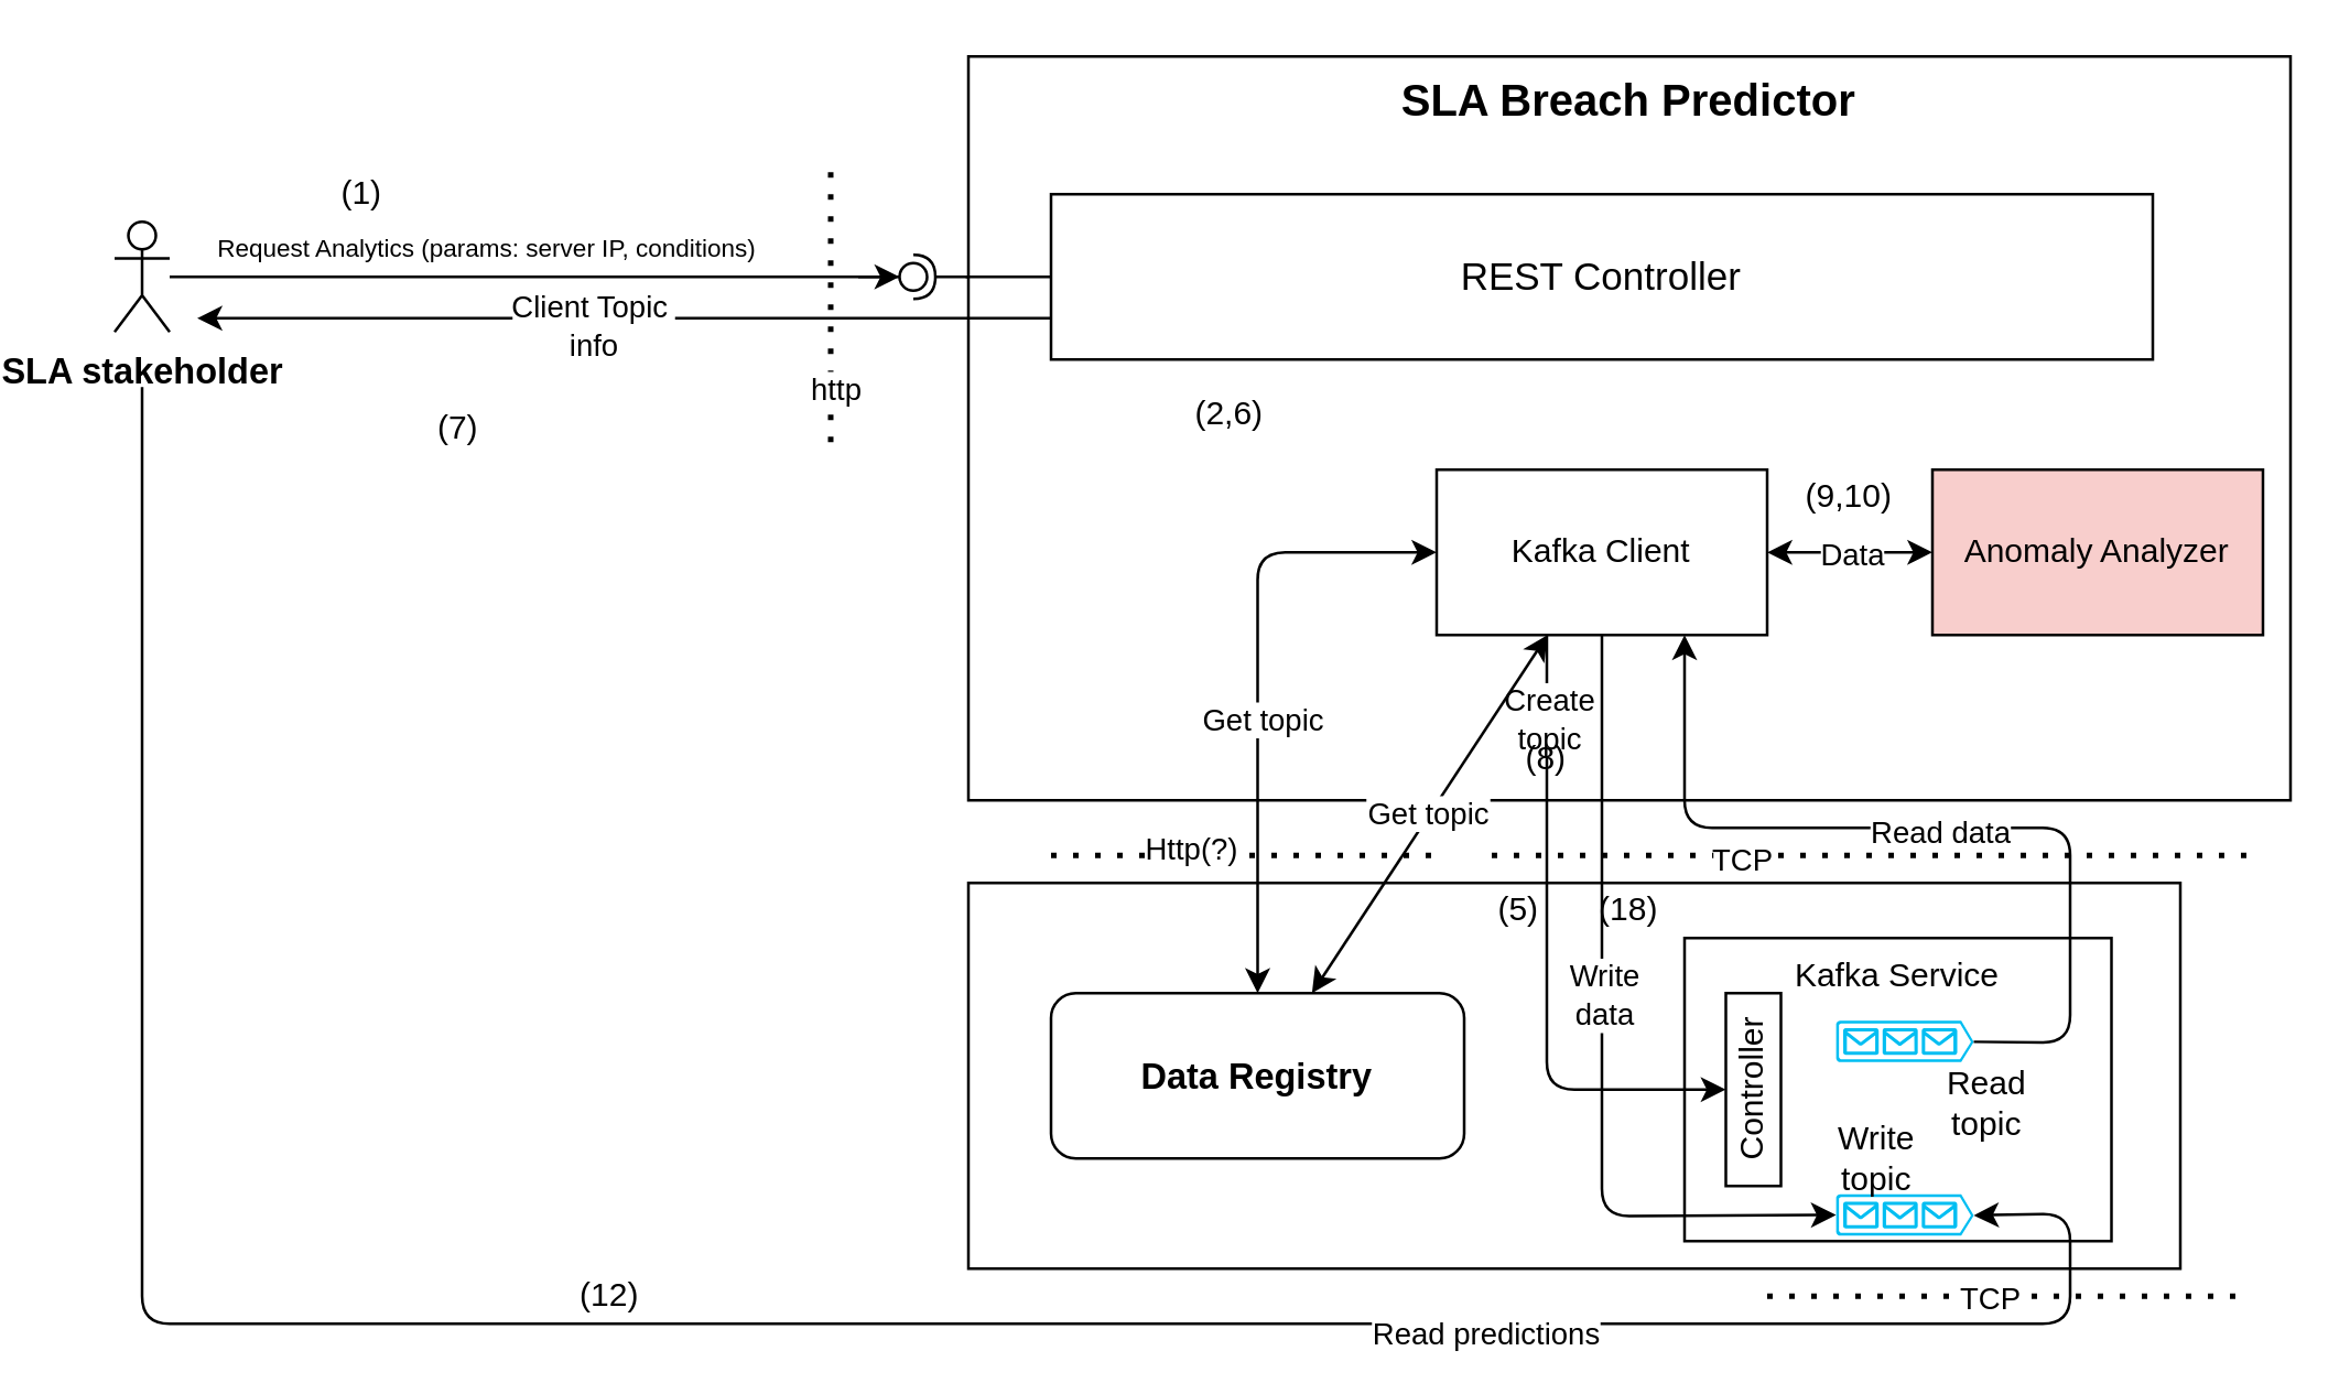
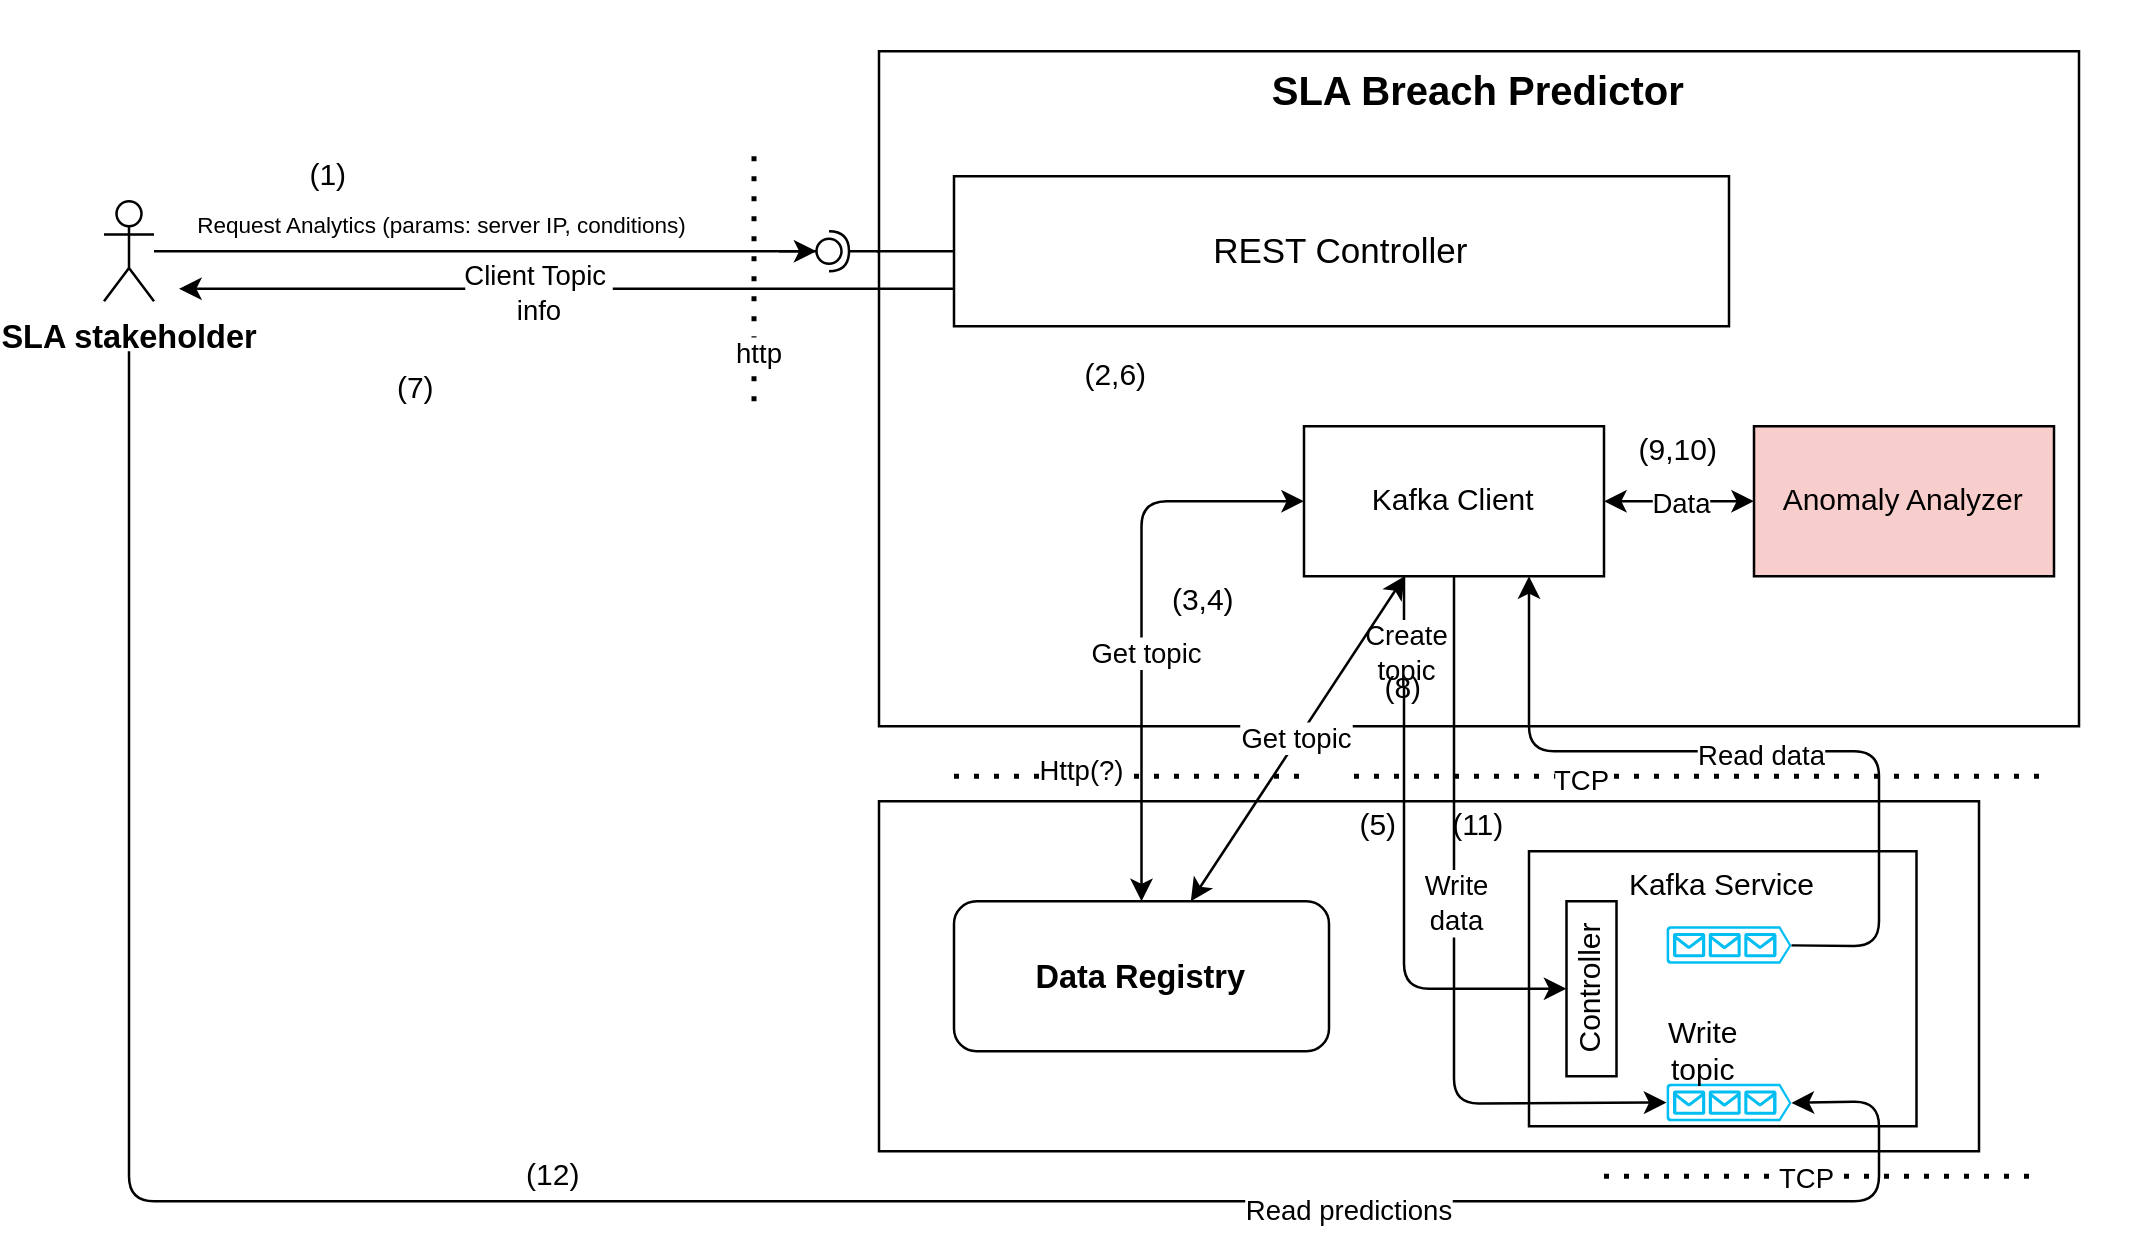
  <mxCell id="0" />
  <mxCell id="1" parent="0" />
  <mxCell id="2" value="" style="rounded=0;whiteSpace=wrap;html=1;verticalAlign=bottom;labelPosition=left;verticalLabelPosition=bottom;align=right;" parent="1" vertex="1"><mxGeometry x="330" y="320" width="440" height="140" as="geometry" /></mxCell>
  <mxCell id="3" value="Kafka Service" style="rounded=0;whiteSpace=wrap;html=1;verticalAlign=top;" parent="1" vertex="1"><mxGeometry x="590" y="340" width="155" height="110" as="geometry" /></mxCell>
  <mxCell id="4" value="SLA Breach Predictor" style="rounded=0;whiteSpace=wrap;html=1;horizontal=1;verticalAlign=top;align=center;fontStyle=1;fontSize=16;" parent="1" vertex="1"><mxGeometry x="330" y="20" width="480" height="270" as="geometry" /></mxCell>
  <mxCell id="5" value="SLA stakeholder" style="shape=umlActor;verticalLabelPosition=bottom;verticalAlign=top;html=1;outlineConnect=0;fontSize=13;fontStyle=1" parent="1" vertex="1"><mxGeometry x="20" y="80" width="20" height="40" as="geometry" /></mxCell>
  <mxCell id="6" value="" style="endArrow=classic;html=1;" parent="1" source="5" target="10" edge="1"><mxGeometry width="50" height="50" relative="1" as="geometry"><mxPoint x="80" y="150" as="sourcePoint" /><mxPoint x="310" y="100" as="targetPoint" /></mxGeometry></mxCell>
  <mxCell id="7" value="Request Analytics (params: server IP, conditions)" style="text;html=1;align=center;verticalAlign=middle;resizable=0;points=[];autosize=1;fontSize=9;" parent="1" vertex="1"><mxGeometry x="50" y="80" width="210" height="20" as="geometry" /></mxCell>
  <mxCell id="8" value="" style="rounded=0;orthogonalLoop=1;jettySize=auto;html=1;endArrow=none;endFill=0;fontSize=9;" parent="1" target="10" edge="1"><mxGeometry relative="1" as="geometry"><mxPoint x="290" y="100" as="sourcePoint" /></mxGeometry></mxCell>
  <mxCell id="9" value="" style="rounded=0;orthogonalLoop=1;jettySize=auto;html=1;endArrow=halfCircle;endFill=0;entryX=0.5;entryY=0.5;entryDx=0;entryDy=0;endSize=6;strokeWidth=1;fontSize=9;" parent="1" target="10" edge="1"><mxGeometry relative="1" as="geometry"><mxPoint x="330" y="100" as="sourcePoint" /></mxGeometry></mxCell>
  <mxCell id="10" value="" style="ellipse;whiteSpace=wrap;html=1;fontFamily=Helvetica;fontSize=12;fontColor=#000000;align=center;strokeColor=#000000;fillColor=#ffffff;points=[];aspect=fixed;resizable=0;" parent="1" vertex="1"><mxGeometry x="305" y="95" width="10" height="10" as="geometry" /></mxCell>
- <mxCell id="11" value="REST Controller" style="rounded=0;whiteSpace=wrap;html=1;fontSize=14;align=center;" parent="1" vertex="1"><mxGeometry x="360" y="70" width="400" height="60" as="geometry" /></mxCell>
+ <mxCell id="11" value="REST Controller" style="rounded=0;whiteSpace=wrap;html=1;fontSize=14;align=center;" parent="1" vertex="1"><mxGeometry x="360" y="70" width="310" height="60" as="geometry" /></mxCell>
  <mxCell id="12" value="" style="endArrow=none;html=1;fontSize=14;entryX=0;entryY=0.5;entryDx=0;entryDy=0;" parent="1" target="11" edge="1"><mxGeometry width="50" height="50" relative="1" as="geometry"><mxPoint x="329" y="100" as="sourcePoint" /><mxPoint x="390" y="130" as="targetPoint" /></mxGeometry></mxCell>
  <mxCell id="13" value="Anomaly Analyzer" style="rounded=0;whiteSpace=wrap;html=1;fontSize=12;align=center;verticalAlign=middle;fillColor=#f8cecc;" parent="1" vertex="1"><mxGeometry x="680" y="170" width="120" height="60" as="geometry" /></mxCell>
  <mxCell id="14" value="Data Registry" style="whiteSpace=wrap;html=1;fontSize=13;align=center;fontStyle=1;rounded=1;" parent="1" vertex="1"><mxGeometry x="360" y="360" width="150" height="60" as="geometry" /></mxCell>
  <mxCell id="15" value="" style="endArrow=classic;html=1;fontSize=11;exitX=0;exitY=0.75;exitDx=0;exitDy=0;" parent="1" source="11" edge="1"><mxGeometry width="50" height="50" relative="1" as="geometry"><mxPoint x="140" y="290" as="sourcePoint" /><mxPoint x="50" y="115" as="targetPoint" /></mxGeometry></mxCell>
  <mxCell id="16" value="Client Topic&amp;nbsp;&lt;br&gt;info" style="edgeLabel;html=1;align=center;verticalAlign=middle;resizable=0;points=[];fontSize=11;" parent="15" vertex="1" connectable="0"><mxGeometry x="0.077" y="2" relative="1" as="geometry"><mxPoint as="offset" /></mxGeometry></mxCell>
  <mxCell id="17" value="" style="endArrow=none;dashed=1;html=1;dashPattern=1 3;strokeWidth=2;fontSize=11;" parent="1" edge="1"><mxGeometry width="50" height="50" relative="1" as="geometry"><mxPoint x="280" y="160" as="sourcePoint" /><mxPoint x="280" y="60" as="targetPoint" /></mxGeometry></mxCell>
  <mxCell id="18" value="http" style="edgeLabel;html=1;align=center;verticalAlign=middle;resizable=0;points=[];fontSize=11;" parent="17" vertex="1" connectable="0"><mxGeometry x="-0.6" y="-1" relative="1" as="geometry"><mxPoint as="offset" /></mxGeometry></mxCell>
  <mxCell id="19" value="(1)" style="text;html=1;strokeColor=none;fillColor=none;align=center;verticalAlign=middle;whiteSpace=wrap;rounded=0;" parent="1" vertex="1"><mxGeometry x="90" y="60" width="40" height="20" as="geometry" /></mxCell>
  <mxCell id="20" value="" style="endArrow=classic;html=1;entryX=1;entryY=0.51;entryDx=0;entryDy=0;entryPerimeter=0;" parent="1" target="23" edge="1"><mxGeometry width="50" height="50" relative="1" as="geometry"><mxPoint x="30" y="140" as="sourcePoint" /><mxPoint x="750" y="480" as="targetPoint" /><Array as="points"><mxPoint x="30" y="375" /><mxPoint x="30" y="480" /><mxPoint x="730" y="480" /><mxPoint x="730" y="440" /></Array></mxGeometry></mxCell>
  <mxCell id="21" value="Read predictions" style="edgeLabel;html=1;align=center;verticalAlign=middle;resizable=0;points=[];" parent="20" vertex="1" connectable="0"><mxGeometry x="0.483" y="-3" relative="1" as="geometry"><mxPoint as="offset" /></mxGeometry></mxCell>
  <mxCell id="22" value="" style="verticalLabelPosition=bottom;html=1;verticalAlign=top;align=center;strokeColor=none;fillColor=#00BEF2;shape=mxgraph.azure.queue_generic;pointerEvents=1;" parent="1" vertex="1"><mxGeometry x="645" y="370" width="50" height="15" as="geometry" /></mxCell>
  <mxCell id="23" value="" style="verticalLabelPosition=bottom;html=1;verticalAlign=top;align=center;strokeColor=none;fillColor=#00BEF2;shape=mxgraph.azure.queue_generic;pointerEvents=1;" parent="1" vertex="1"><mxGeometry x="645" y="433" width="50" height="15" as="geometry" /></mxCell>
  <mxCell id="24" style="edgeStyle=orthogonalEdgeStyle;rounded=0;orthogonalLoop=1;jettySize=auto;html=1;exitX=0.5;exitY=1;exitDx=0;exitDy=0;" parent="1" edge="1"><mxGeometry relative="1" as="geometry"><mxPoint x="625" y="380" as="sourcePoint" /><mxPoint x="625" y="380" as="targetPoint" /></mxGeometry></mxCell>
  <mxCell id="25" value="Controller" style="rounded=0;whiteSpace=wrap;html=1;horizontal=0;" parent="1" vertex="1"><mxGeometry x="605" y="360" width="20" height="70" as="geometry" /></mxCell>
- <mxCell id="26" value="Read topic" style="text;html=1;strokeColor=none;fillColor=none;align=center;verticalAlign=middle;whiteSpace=wrap;rounded=0;" parent="1" vertex="1"><mxGeometry x="680" y="390" width="40" height="20" as="geometry" /></mxCell>
  <mxCell id="27" value="Write topic" style="text;html=1;strokeColor=none;fillColor=none;align=center;verticalAlign=middle;whiteSpace=wrap;rounded=0;" parent="1" vertex="1"><mxGeometry x="640" y="410" width="40" height="20" as="geometry" /></mxCell>
  <mxCell id="28" value="Kafka Client" style="rounded=0;whiteSpace=wrap;html=1;" parent="1" vertex="1"><mxGeometry x="500" y="170" width="120" height="60" as="geometry" /></mxCell>
  <mxCell id="29" value="" style="endArrow=classic;html=1;exitX=1;exitY=0.51;exitDx=0;exitDy=0;entryX=0.75;entryY=1;entryDx=0;entryDy=0;exitPerimeter=0;" parent="1" source="22" target="28" edge="1"><mxGeometry width="50" height="50" relative="1" as="geometry"><mxPoint x="440" y="220" as="sourcePoint" /><mxPoint x="390" y="270" as="targetPoint" /><Array as="points"><mxPoint x="730" y="378" /><mxPoint x="730" y="300" /><mxPoint x="590" y="300" /></Array></mxGeometry></mxCell>
  <mxCell id="30" value="Read data" style="edgeLabel;html=1;align=center;verticalAlign=middle;resizable=0;points=[];" parent="29" vertex="1" connectable="0"><mxGeometry x="-0.218" y="1" relative="1" as="geometry"><mxPoint x="-35" as="offset" /></mxGeometry></mxCell>
  <mxCell id="31" value="" style="endArrow=classic;html=1;exitX=0.5;exitY=1;exitDx=0;exitDy=0;entryX=0;entryY=0.5;entryDx=0;entryDy=0;entryPerimeter=0;" parent="1" source="28" target="23" edge="1"><mxGeometry width="50" height="50" relative="1" as="geometry"><mxPoint x="390" y="270" as="sourcePoint" /><mxPoint x="440" y="220" as="targetPoint" /><Array as="points"><mxPoint x="560" y="441" /></Array></mxGeometry></mxCell>
  <mxCell id="32" value="Write&lt;br&gt;data" style="edgeLabel;html=1;align=center;verticalAlign=middle;resizable=0;points=[];" parent="31" vertex="1" connectable="0"><mxGeometry x="0.178" relative="1" as="geometry"><mxPoint y="-44" as="offset" /></mxGeometry></mxCell>
  <mxCell id="33" value="" style="endArrow=classic;html=1;entryX=0;entryY=0.5;entryDx=0;entryDy=0;" parent="1" target="25" edge="1"><mxGeometry width="50" height="50" relative="1" as="geometry"><mxPoint x="540" y="230" as="sourcePoint" /><mxPoint x="440" y="240" as="targetPoint" /><Array as="points"><mxPoint x="540" y="280" /><mxPoint x="540" y="395" /></Array></mxGeometry></mxCell>
  <mxCell id="34" value="Create &lt;br&gt;topic" style="edgeLabel;html=1;align=center;verticalAlign=middle;resizable=0;points=[];" parent="33" vertex="1" connectable="0"><mxGeometry x="0.193" y="1" relative="1" as="geometry"><mxPoint x="-1" y="-107" as="offset" /></mxGeometry></mxCell>
  <mxCell id="35" value="" style="endArrow=classic;startArrow=classic;html=1;exitX=0;exitY=0.5;exitDx=0;exitDy=0;" parent="1" source="13" edge="1"><mxGeometry width="50" height="50" relative="1" as="geometry"><mxPoint x="360" y="240" as="sourcePoint" /><mxPoint x="620" y="200" as="targetPoint" /></mxGeometry></mxCell>
  <mxCell id="36" value="Data" style="edgeLabel;html=1;align=center;verticalAlign=middle;resizable=0;points=[];" parent="35" vertex="1" connectable="0"><mxGeometry x="0.333" y="-1" relative="1" as="geometry"><mxPoint x="10" y="1" as="offset" /></mxGeometry></mxCell>
  <mxCell id="37" value="" style="endArrow=classic;startArrow=classic;html=1;exitX=0.5;exitY=0;exitDx=0;exitDy=0;" parent="1" source="14" edge="1"><mxGeometry width="50" height="50" relative="1" as="geometry"><mxPoint x="450" y="250" as="sourcePoint" /><mxPoint x="500" y="200" as="targetPoint" /><Array as="points"><mxPoint x="435" y="200" /></Array></mxGeometry></mxCell>
  <mxCell id="38" value="Get topic" style="edgeLabel;html=1;align=center;verticalAlign=middle;resizable=0;points=[];" parent="37" vertex="1" connectable="0"><mxGeometry x="-0.111" y="-1" relative="1" as="geometry"><mxPoint as="offset" /></mxGeometry></mxCell>
  <mxCell id="39" value="Get topic" style="endArrow=classic;startArrow=classic;html=1;" parent="1" source="28" target="14" edge="1"><mxGeometry width="50" height="50" relative="1" as="geometry"><mxPoint x="230" y="340" as="sourcePoint" /><mxPoint x="280" y="290" as="targetPoint" /></mxGeometry></mxCell>
  <mxCell id="40" value="(2,6)" style="text;html=1;strokeColor=none;fillColor=none;align=center;verticalAlign=middle;whiteSpace=wrap;rounded=0;" parent="1" vertex="1"><mxGeometry x="405" y="140" width="40" height="20" as="geometry" /></mxCell>
+ <mxCell id="41" value="(3,4)" style="text;html=1;strokeColor=none;fillColor=none;align=center;verticalAlign=middle;whiteSpace=wrap;rounded=0;" parent="1" vertex="1"><mxGeometry x="440" y="230" width="40" height="20" as="geometry" /></mxCell>
  <mxCell id="42" value="" style="endArrow=none;dashed=1;html=1;dashPattern=1 3;strokeWidth=2;" parent="1" edge="1"><mxGeometry width="50" height="50" relative="1" as="geometry"><mxPoint x="520" y="310" as="sourcePoint" /><mxPoint x="800" y="310" as="targetPoint" /></mxGeometry></mxCell>
  <mxCell id="43" value="TCP" style="edgeLabel;html=1;align=center;verticalAlign=middle;resizable=0;points=[];" parent="42" vertex="1" connectable="0"><mxGeometry x="-0.357" y="-1" relative="1" as="geometry"><mxPoint as="offset" /></mxGeometry></mxCell>
  <mxCell id="44" value="" style="endArrow=none;dashed=1;html=1;dashPattern=1 3;strokeWidth=2;" parent="1" edge="1"><mxGeometry width="50" height="50" relative="1" as="geometry"><mxPoint x="620" y="470" as="sourcePoint" /><mxPoint x="790" y="470" as="targetPoint" /></mxGeometry></mxCell>
  <mxCell id="45" value="TCP" style="edgeLabel;html=1;align=center;verticalAlign=middle;resizable=0;points=[];" parent="44" vertex="1" connectable="0"><mxGeometry x="-0.129" y="-2" relative="1" as="geometry"><mxPoint x="6" y="-2" as="offset" /></mxGeometry></mxCell>
  <mxCell id="46" value="" style="endArrow=none;dashed=1;html=1;dashPattern=1 3;strokeWidth=2;" parent="1" edge="1"><mxGeometry width="50" height="50" relative="1" as="geometry"><mxPoint x="360" y="310" as="sourcePoint" /><mxPoint x="500" y="310" as="targetPoint" /></mxGeometry></mxCell>
  <mxCell id="47" value="Http(?)" style="edgeLabel;html=1;align=center;verticalAlign=middle;resizable=0;points=[];" parent="46" vertex="1" connectable="0"><mxGeometry x="-0.583" y="3" relative="1" as="geometry"><mxPoint x="21" as="offset" /></mxGeometry></mxCell>
  <mxCell id="48" value="(7)" style="text;html=1;strokeColor=none;fillColor=none;align=center;verticalAlign=middle;whiteSpace=wrap;rounded=0;" parent="1" vertex="1"><mxGeometry x="125" y="145" width="40" height="20" as="geometry" /></mxCell>
  <mxCell id="49" value="(5)" style="text;html=1;strokeColor=none;fillColor=none;align=center;verticalAlign=middle;whiteSpace=wrap;rounded=0;" parent="1" vertex="1"><mxGeometry x="510" y="320" width="40" height="20" as="geometry" /></mxCell>
  <mxCell id="50" value="(8)" style="text;html=1;strokeColor=none;fillColor=none;align=center;verticalAlign=middle;whiteSpace=wrap;rounded=0;" parent="1" vertex="1"><mxGeometry x="520" y="265" width="40" height="20" as="geometry" /></mxCell>
  <mxCell id="51" value="(9,10)" style="text;html=1;strokeColor=none;fillColor=none;align=center;verticalAlign=middle;whiteSpace=wrap;rounded=0;" parent="1" vertex="1"><mxGeometry x="630" y="170" width="40" height="20" as="geometry" /></mxCell>
- <mxCell id="52" value="(18)" style="text;html=1;strokeColor=none;fillColor=none;align=center;verticalAlign=middle;whiteSpace=wrap;rounded=0;" parent="1" vertex="1"><mxGeometry x="550" y="320" width="40" height="20" as="geometry" /></mxCell>
+ <mxCell id="52" value="(11)" style="text;html=1;strokeColor=none;fillColor=none;align=center;verticalAlign=middle;whiteSpace=wrap;rounded=0;" parent="1" vertex="1"><mxGeometry x="550" y="320" width="40" height="20" as="geometry" /></mxCell>
  <mxCell id="53" value="(12)" style="text;html=1;strokeColor=none;fillColor=none;align=center;verticalAlign=middle;whiteSpace=wrap;rounded=0;" parent="1" vertex="1"><mxGeometry x="180" y="460" width="40" height="20" as="geometry" /></mxCell>
